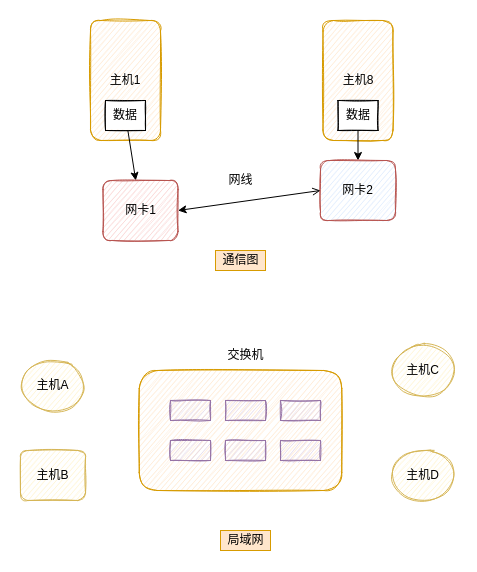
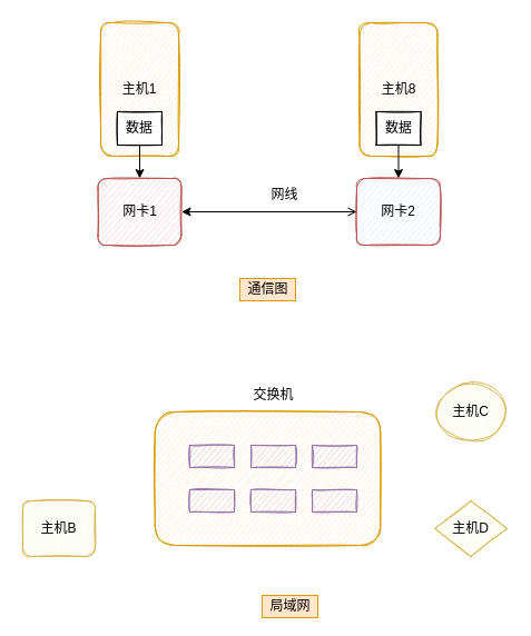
  <mxCell id="0" />
  <mxCell id="1" parent="0" />
  <mxCell id="2" value="主机1" style="rounded=1;whiteSpace=wrap;html=1;fillColor=#ffe6cc;strokeColor=#d79b00;sketch=1;" vertex="1" parent="1"><mxGeometry x="90" y="20" width="70" height="120" as="geometry" /></mxCell>
  <mxCell id="3" value="" style="edgeStyle=none;html=1;" edge="1" parent="1" source="4" target="5"><mxGeometry relative="1" as="geometry" /></mxCell>
  <mxCell id="4" value="数据" style="rounded=0;whiteSpace=wrap;html=1;sketch=1;" vertex="1" parent="1"><mxGeometry x="105" y="100" width="40" height="30" as="geometry" /></mxCell>
- <mxCell id="5" value="网卡1" style="whiteSpace=wrap;html=1;rounded=1;sketch=1;fillColor=#f8cecc;strokeColor=#b85450;" vertex="1" parent="1"><mxGeometry x="102.5" y="180" width="75" height="60" as="geometry" /></mxCell>
+ <mxCell id="5" value="网卡1" style="whiteSpace=wrap;html=1;rounded=1;sketch=1;fillColor=#f8cecc;strokeColor=#b85450;" vertex="1" parent="1"><mxGeometry x="87.5" y="160" width="75" height="60" as="geometry" /></mxCell>
  <mxCell id="6" value="主机8" style="rounded=1;whiteSpace=wrap;html=1;fillColor=#ffe6cc;strokeColor=#d79b00;sketch=1;" vertex="1" parent="1"><mxGeometry x="322.5" y="20" width="70" height="120" as="geometry" /></mxCell>
  <mxCell id="7" value="" style="edgeStyle=none;html=1;" edge="1" parent="1" source="8" target="9"><mxGeometry relative="1" as="geometry" /></mxCell>
  <mxCell id="8" value="数据" style="rounded=0;whiteSpace=wrap;html=1;sketch=1;" vertex="1" parent="1"><mxGeometry x="337.5" y="100" width="40" height="30" as="geometry" /></mxCell>
  <mxCell id="9" value="网卡2" style="whiteSpace=wrap;html=1;rounded=1;sketch=1;fillColor=#dae8fc;strokeColor=#b85450;" vertex="1" parent="1"><mxGeometry x="320" y="160" width="75" height="60" as="geometry" /></mxCell>
  <mxCell id="10" value="" style="endArrow=open;startArrow=classic;html=1;entryX=0;entryY=0.5;entryDx=0;entryDy=0;exitX=1;exitY=0.5;exitDx=0;exitDy=0;" edge="1" parent="1" source="5" target="9"><mxGeometry width="50" height="50" relative="1" as="geometry"><mxPoint x="240" y="190" as="sourcePoint" /><mxPoint x="290" y="140" as="targetPoint" /></mxGeometry></mxCell>
- <mxCell id="11" value="网线" style="text;html=1;align=center;verticalAlign=middle;resizable=0;points=[];autosize=1;strokeColor=none;fillColor=none;" vertex="1" parent="1"><mxGeometry x="220" y="170" width="40" height="20" as="geometry" /></mxCell>
+ <mxCell id="11" value="网线" style="text;html=1;align=center;verticalAlign=middle;resizable=0;points=[];autosize=1;strokeColor=none;fillColor=none;" vertex="1" parent="1"><mxGeometry x="235" y="165" width="40" height="20" as="geometry" /></mxCell>
  <mxCell id="12" value="通信图" style="text;html=1;align=center;verticalAlign=middle;resizable=0;points=[];autosize=1;strokeColor=#d79b00;fillColor=#ffe6cc;" vertex="1" parent="1"><mxGeometry x="215" y="250" width="50" height="20" as="geometry" /></mxCell>
- <mxCell id="13" value="局域网" style="text;html=1;align=center;verticalAlign=middle;resizable=0;points=[];autosize=1;strokeColor=#d79b00;fillColor=#ffe6cc;" vertex="1" parent="1"><mxGeometry x="220" y="530" width="50" height="20" as="geometry" /></mxCell>
+ <mxCell id="13" value="局域网" style="text;html=1;align=center;verticalAlign=middle;resizable=0;points=[];autosize=1;strokeColor=#d79b00;fillColor=#ffe6cc;" vertex="1" parent="1"><mxGeometry x="235" y="535" width="50" height="20" as="geometry" /></mxCell>
  <mxCell id="14" value="" style="rounded=1;whiteSpace=wrap;html=1;sketch=1;fillColor=#ffe6cc;strokeColor=#d79b00;" vertex="1" parent="1"><mxGeometry x="138.75" y="370" width="202.5" height="120" as="geometry" /></mxCell>
  <mxCell id="15" value="" style="rounded=0;whiteSpace=wrap;html=1;sketch=1;fillColor=#e1d5e7;strokeColor=#9673a6;" vertex="1" parent="1"><mxGeometry x="170" y="400" width="40" height="20" as="geometry" /></mxCell>
  <mxCell id="16" value="" style="rounded=0;whiteSpace=wrap;html=1;sketch=1;fillColor=#e1d5e7;strokeColor=#9673a6;" vertex="1" parent="1"><mxGeometry x="280" y="400" width="40" height="20" as="geometry" /></mxCell>
  <mxCell id="17" value="" style="rounded=0;whiteSpace=wrap;html=1;sketch=1;fillColor=#e1d5e7;strokeColor=#9673a6;" vertex="1" parent="1"><mxGeometry x="225" y="400" width="40" height="20" as="geometry" /></mxCell>
  <mxCell id="18" value="" style="rounded=0;whiteSpace=wrap;html=1;sketch=1;fillColor=#e1d5e7;strokeColor=#9673a6;" vertex="1" parent="1"><mxGeometry x="170" y="440" width="40" height="20" as="geometry" /></mxCell>
  <mxCell id="19" value="" style="rounded=0;whiteSpace=wrap;html=1;sketch=1;fillColor=#e1d5e7;strokeColor=#9673a6;" vertex="1" parent="1"><mxGeometry x="280" y="440" width="40" height="20" as="geometry" /></mxCell>
  <mxCell id="20" value="" style="rounded=0;whiteSpace=wrap;html=1;sketch=1;fillColor=#e1d5e7;strokeColor=#9673a6;" vertex="1" parent="1"><mxGeometry x="225" y="440" width="40" height="20" as="geometry" /></mxCell>
- <mxCell id="21" value="主机A" style="ellipse;whiteSpace=wrap;html=1;rounded=1;sketch=1;fillColor=#fff2cc;strokeColor=#d6b656;" vertex="1" parent="1"><mxGeometry x="20" y="360" width="65" height="50" as="geometry" /></mxCell>
- <mxCell id="22" value="主机D" style="ellipse;whiteSpace=wrap;html=1;rounded=1;sketch=1;fillColor=#fff2cc;strokeColor=#d6b656;" vertex="1" parent="1"><mxGeometry x="390" y="450" width="65" height="50" as="geometry" /></mxCell>
+ <mxCell id="22" value="主机D" style="rhombus;whiteSpace=wrap;html=1;sketch=1;fillColor=#fff2cc;strokeColor=#d6b656;" vertex="1" parent="1"><mxGeometry x="390" y="450" width="65" height="50" as="geometry" /></mxCell>
  <mxCell id="23" value="主机B" style="whiteSpace=wrap;html=1;sketch=1;fillColor=#fff2cc;strokeColor=#d6b656;rounded=1;" vertex="1" parent="1"><mxGeometry x="20" y="450" width="65" height="50" as="geometry" /></mxCell>
  <mxCell id="24" value="主机C" style="ellipse;whiteSpace=wrap;html=1;rounded=1;sketch=1;fillColor=#fff2cc;strokeColor=#d6b656;" vertex="1" parent="1"><mxGeometry x="390" y="345" width="65" height="50" as="geometry" /></mxCell>
  <mxCell id="25" value="交换机" style="text;html=1;align=center;verticalAlign=middle;resizable=0;points=[];autosize=1;strokeColor=none;fillColor=none;" vertex="1" parent="1"><mxGeometry x="220" y="345" width="50" height="20" as="geometry" /></mxCell>
